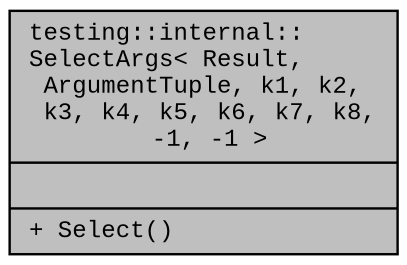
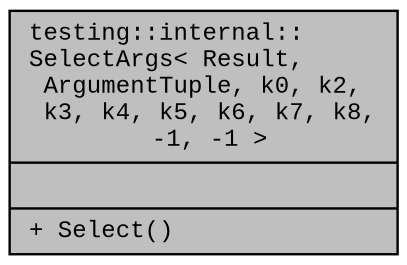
  digraph {
    fontname="Liberation Mono"
-   n1 [color=black fillcolor=grey75 fontcolor=black fontname="Liberation Mono" fontsize=10 height=0.2 label="{testing::internal::\lSelectArgs\< Result,\l ArgumentTuple, k1, k2,\l k3, k4, k5, k6, k7, k8,\l -1, -1 \>\n||+ Select()\l}" shape=record style=filled width=0.4]
+   n1 [color=black fillcolor=grey75 fontcolor=black fontname="Liberation Mono" fontsize=10 height=0.2 label="{testing::internal::\lSelectArgs\< Result,\l ArgumentTuple, k0, k2,\l k3, k4, k5, k6, k7, k8,\l -1, -1 \>\n||+ Select()\l}" shape=record style=filled width=0.4]
  }
